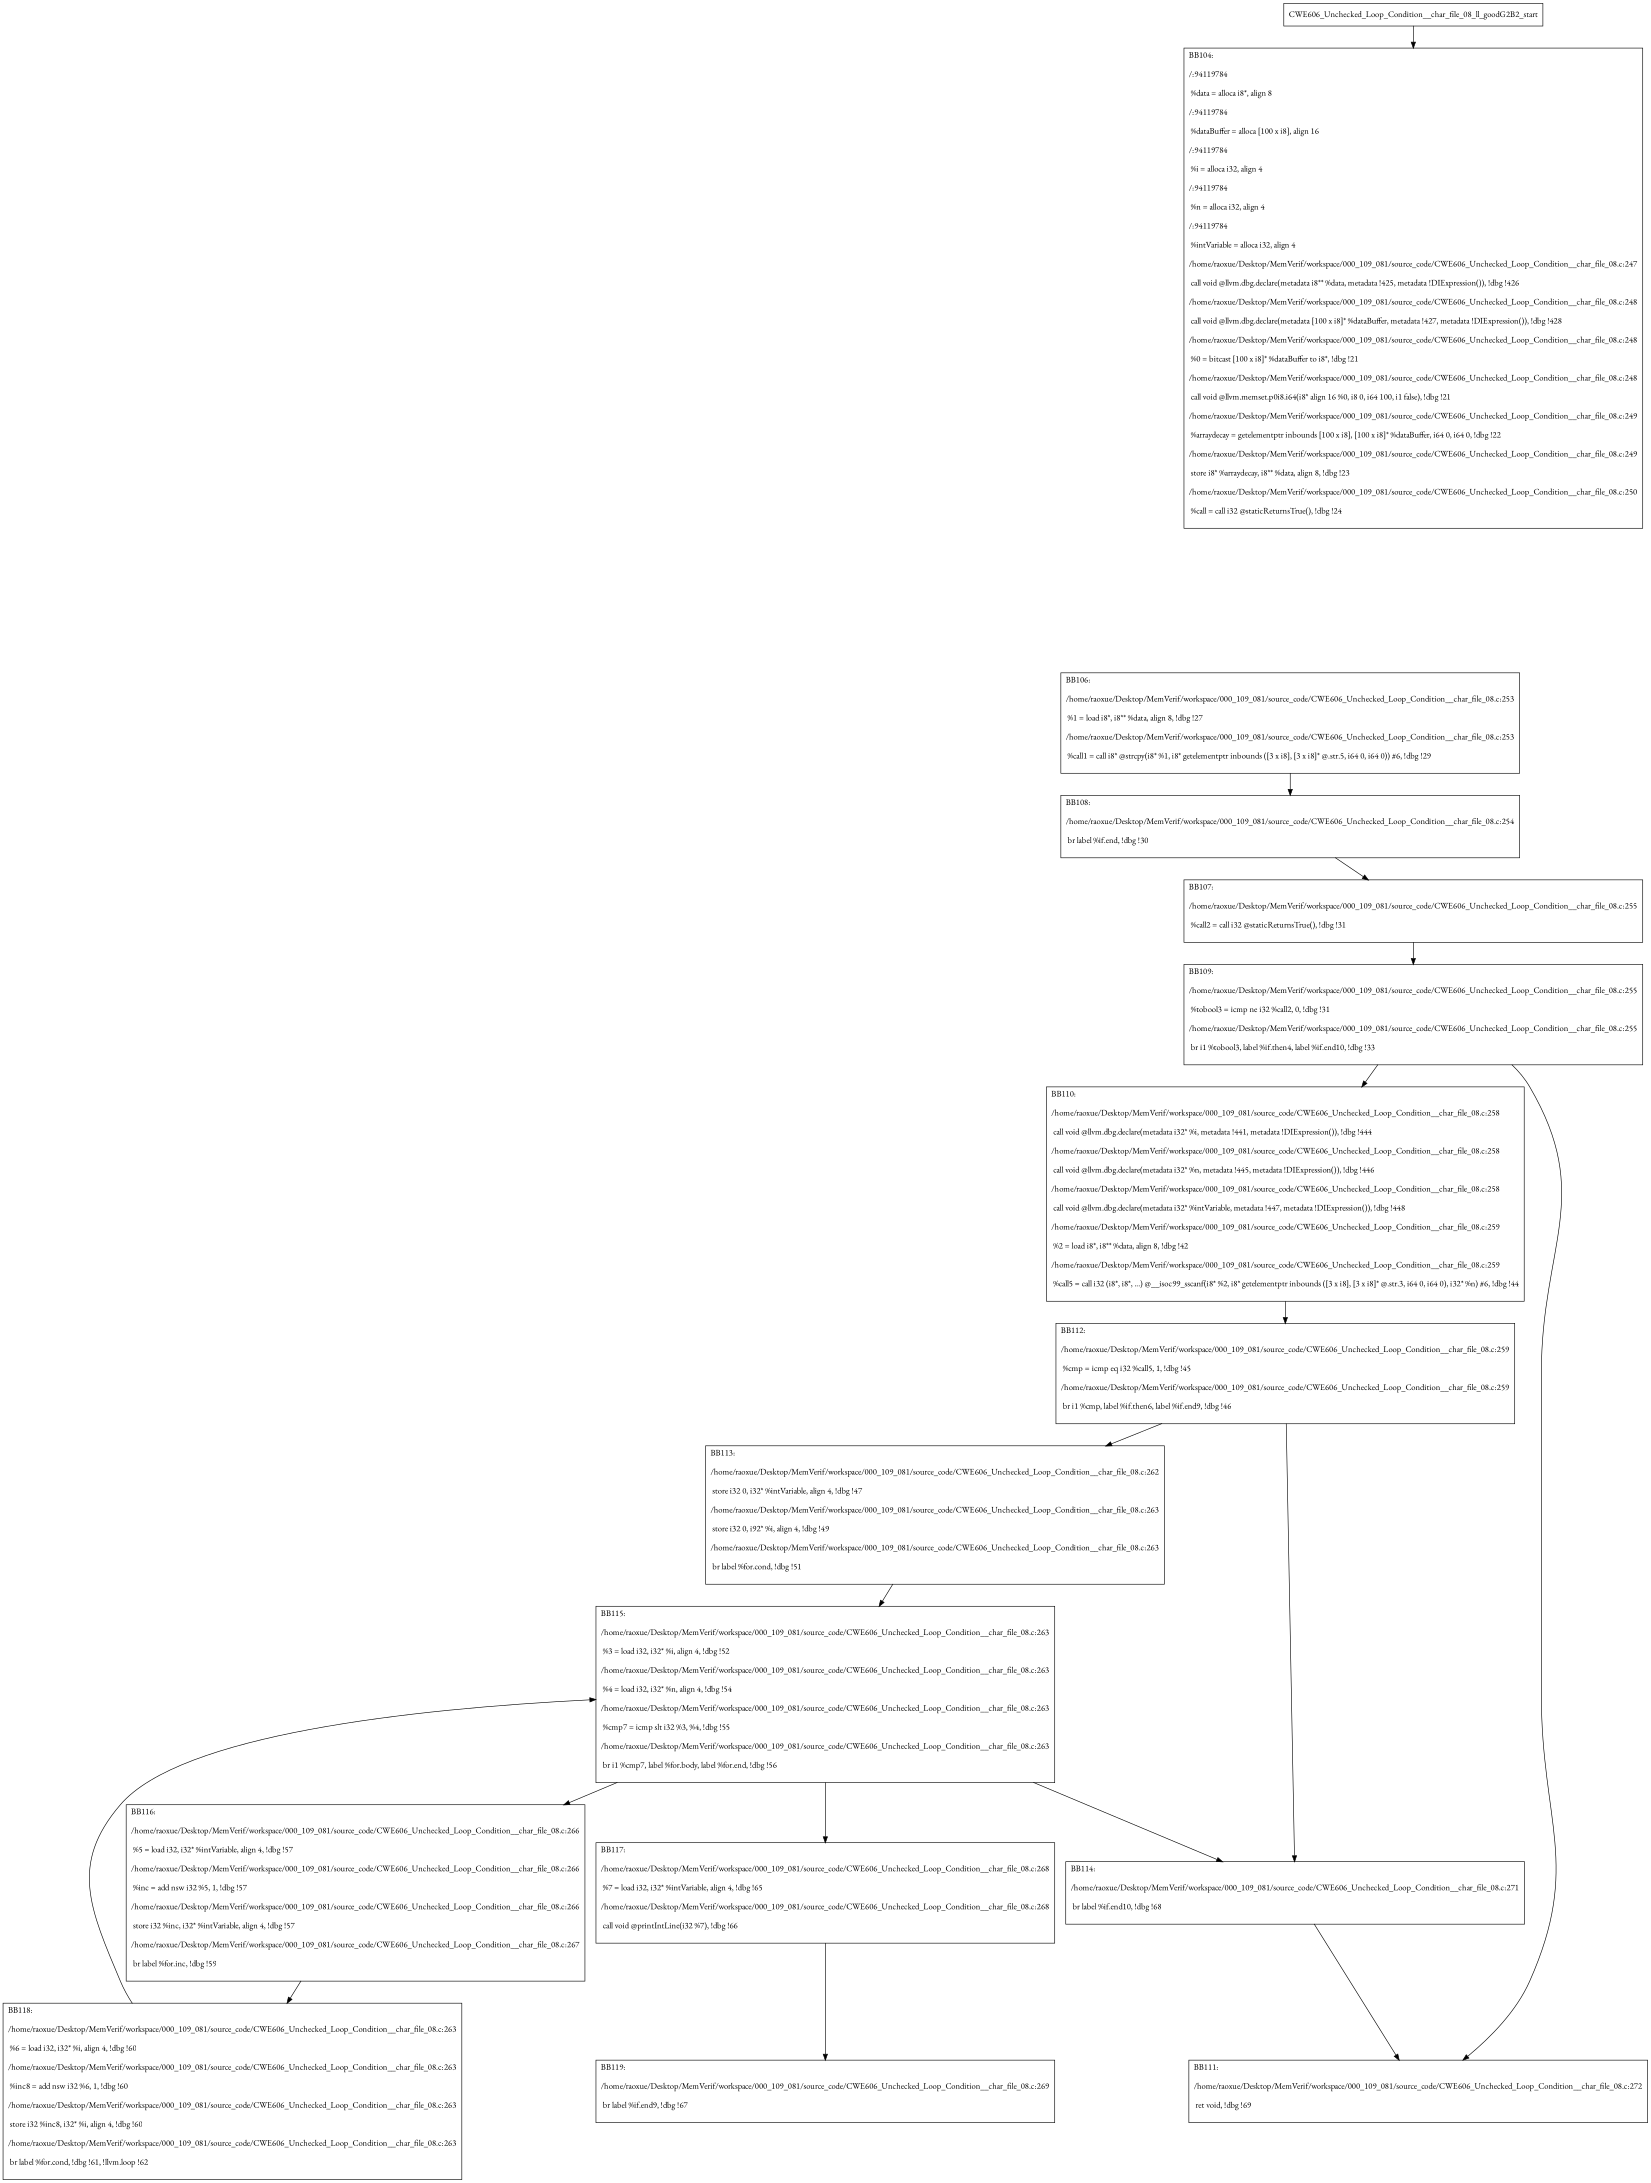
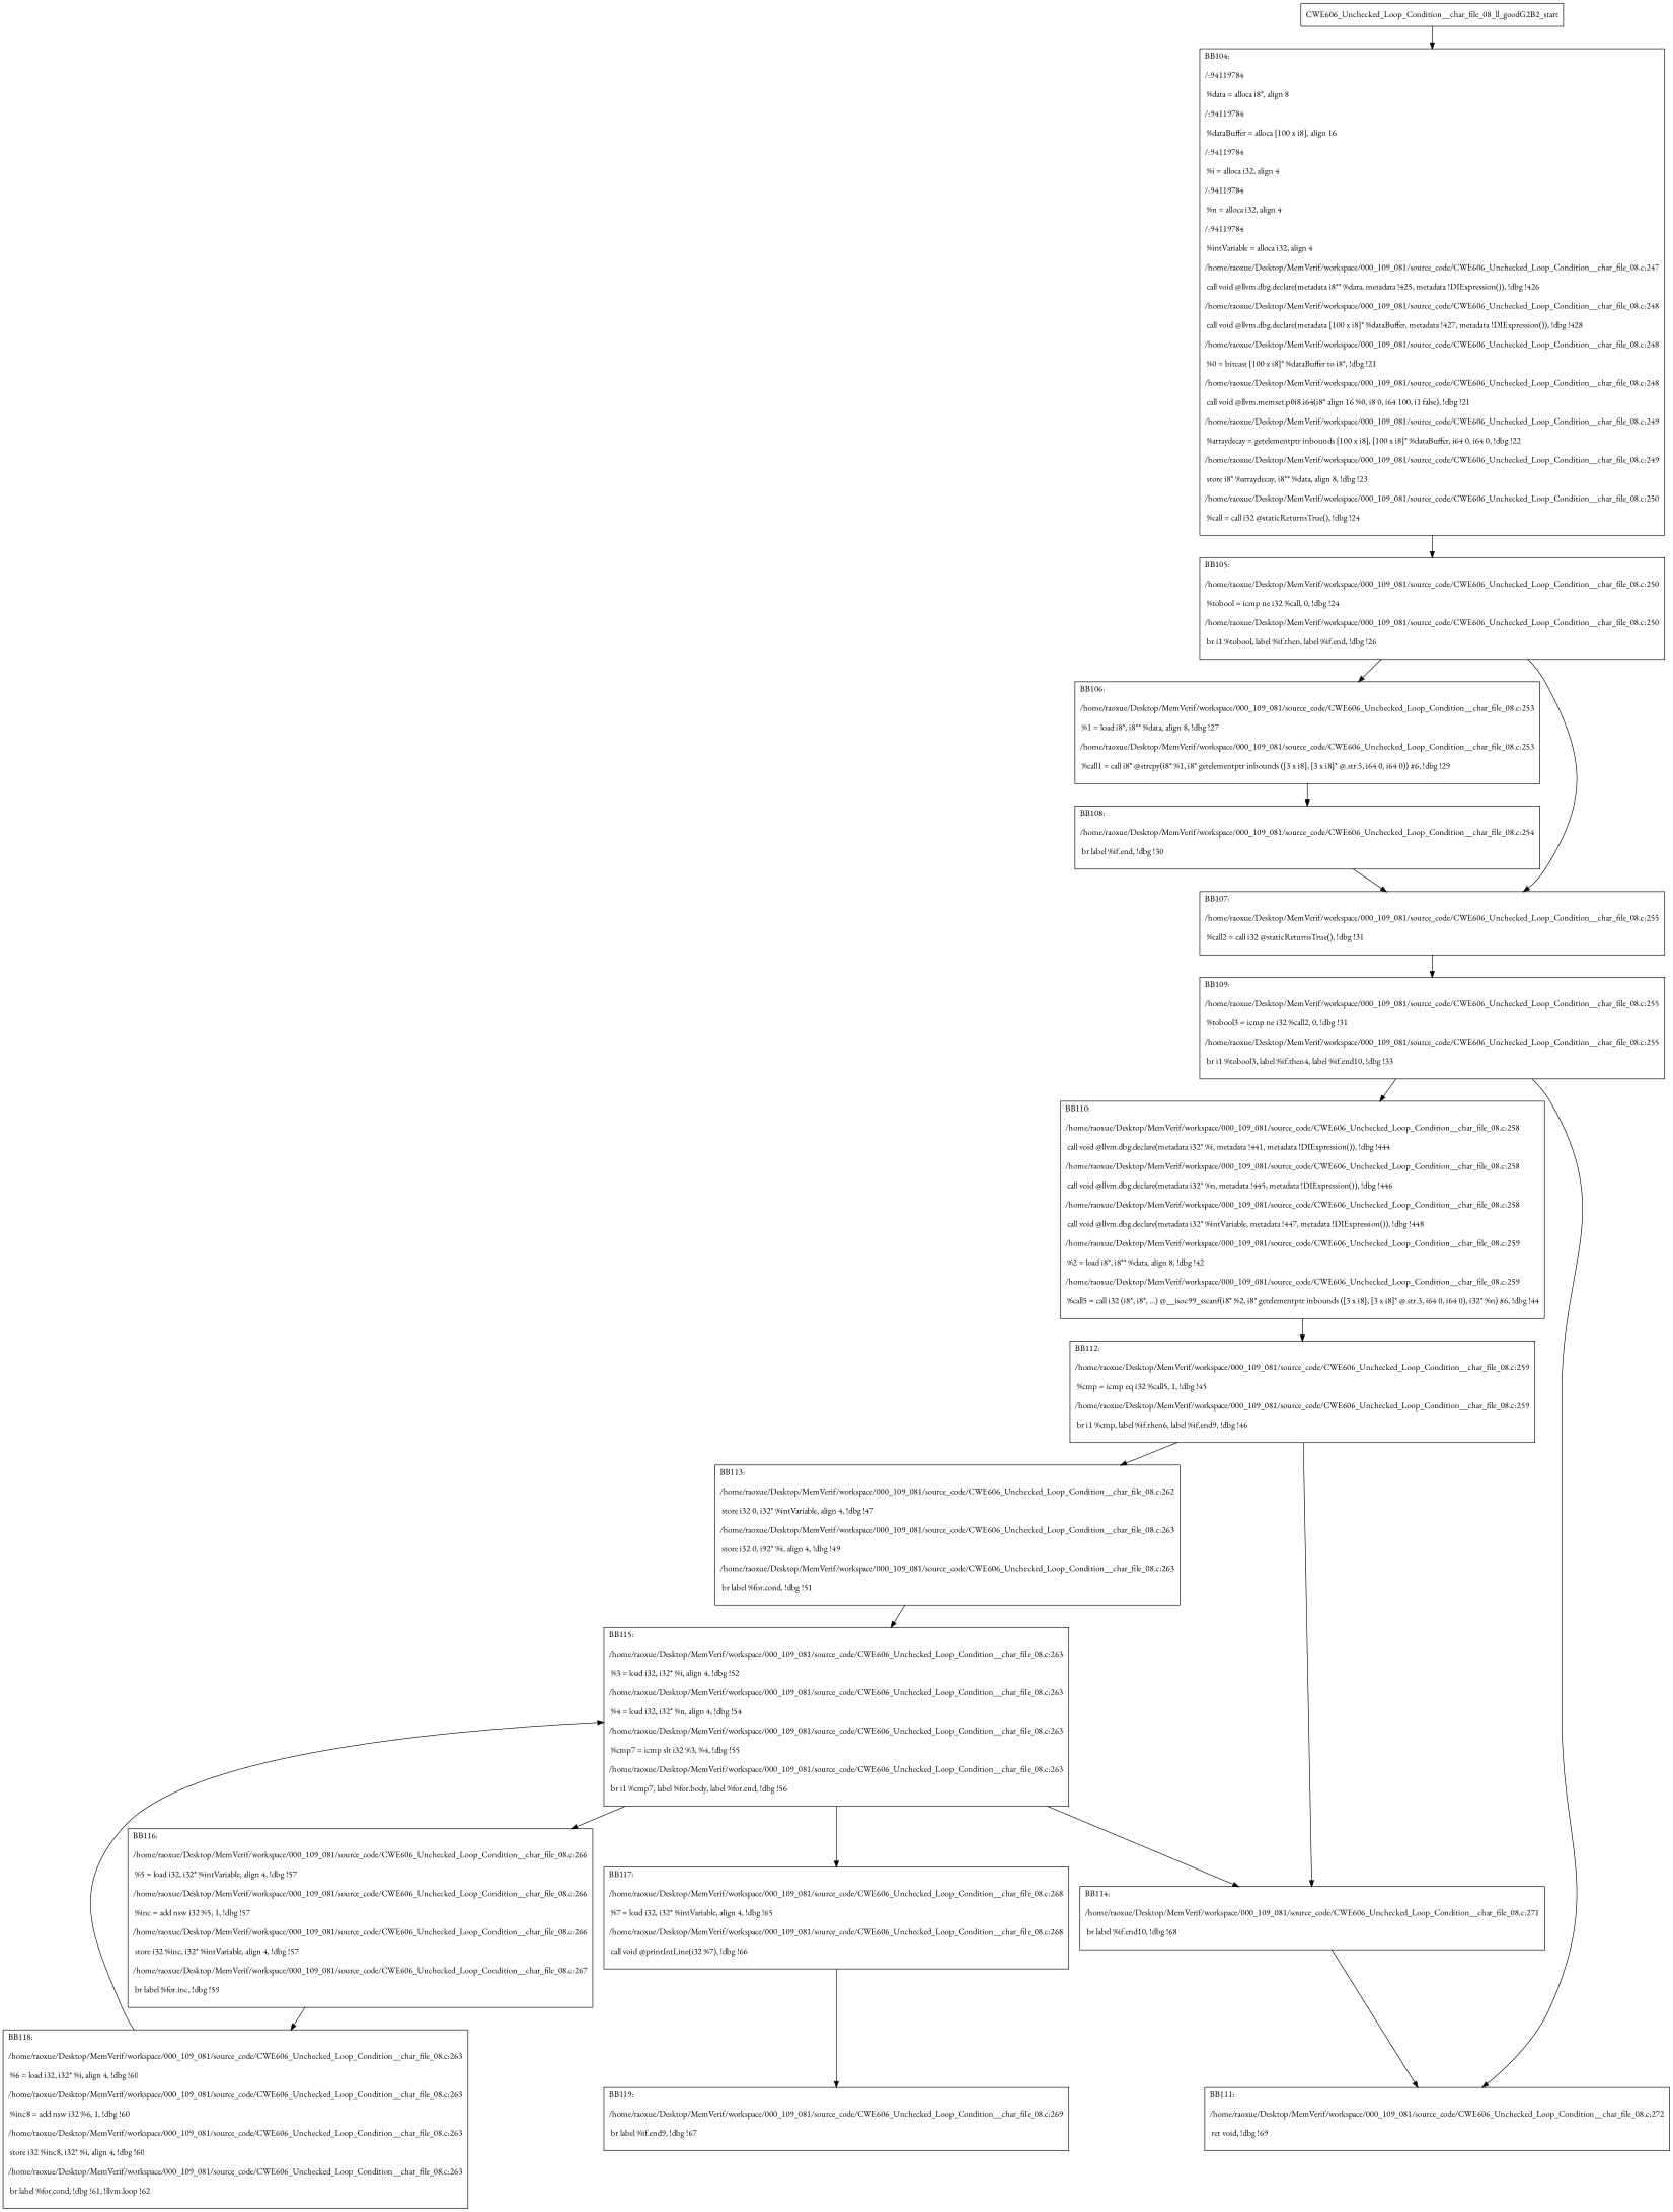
  digraph {
    fontname="EB Garamond"
    node [fontname="EB Garamond" shape=record]
    edge [fontname="EB Garamond"]
    n1 [label="{CWE606_Unchecked_Loop_Condition__char_file_08_ll_goodG2B2_start}"]
    n2 [label="{BB104:\l\l/:94119784\l\n  %data = alloca i8*, align 8\l\n/:94119784\l\n  %dataBuffer = alloca [100 x i8], align 16\l\n/:94119784\l\n  %i = alloca i32, align 4\l\n/:94119784\l\n  %n = alloca i32, align 4\l\n/:94119784\l\n  %intVariable = alloca i32, align 4\l\n/home/raoxue/Desktop/MemVerif/workspace/000_109_081/source_code/CWE606_Unchecked_Loop_Condition__char_file_08.c:247\l\n  call void @llvm.dbg.declare(metadata i8** %data, metadata !425, metadata !DIExpression()), !dbg !426\l\n/home/raoxue/Desktop/MemVerif/workspace/000_109_081/source_code/CWE606_Unchecked_Loop_Condition__char_file_08.c:248\l\n  call void @llvm.dbg.declare(metadata [100 x i8]* %dataBuffer, metadata !427, metadata !DIExpression()), !dbg !428\l\n/home/raoxue/Desktop/MemVerif/workspace/000_109_081/source_code/CWE606_Unchecked_Loop_Condition__char_file_08.c:248\l\n  %0 = bitcast [100 x i8]* %dataBuffer to i8*, !dbg !21\l\n/home/raoxue/Desktop/MemVerif/workspace/000_109_081/source_code/CWE606_Unchecked_Loop_Condition__char_file_08.c:248\l\n  call void @llvm.memset.p0i8.i64(i8* align 16 %0, i8 0, i64 100, i1 false), !dbg !21\l\n/home/raoxue/Desktop/MemVerif/workspace/000_109_081/source_code/CWE606_Unchecked_Loop_Condition__char_file_08.c:249\l\n  %arraydecay = getelementptr inbounds [100 x i8], [100 x i8]* %dataBuffer, i64 0, i64 0, !dbg !22\l\n/home/raoxue/Desktop/MemVerif/workspace/000_109_081/source_code/CWE606_Unchecked_Loop_Condition__char_file_08.c:249\l\n  store i8* %arraydecay, i8** %data, align 8, !dbg !23\l\n/home/raoxue/Desktop/MemVerif/workspace/000_109_081/source_code/CWE606_Unchecked_Loop_Condition__char_file_08.c:250\l\n  %call = call i32 @staticReturnsTrue(), !dbg !24\l\n}"]
+   n3 [label="{BB105:\l\l/home/raoxue/Desktop/MemVerif/workspace/000_109_081/source_code/CWE606_Unchecked_Loop_Condition__char_file_08.c:250\l\n  %tobool = icmp ne i32 %call, 0, !dbg !24\l\n/home/raoxue/Desktop/MemVerif/workspace/000_109_081/source_code/CWE606_Unchecked_Loop_Condition__char_file_08.c:250\l\n  br i1 %tobool, label %if.then, label %if.end, !dbg !26\l\n}"]
    n4 [label="{BB106:\l\l/home/raoxue/Desktop/MemVerif/workspace/000_109_081/source_code/CWE606_Unchecked_Loop_Condition__char_file_08.c:253\l\n  %1 = load i8*, i8** %data, align 8, !dbg !27\l\n/home/raoxue/Desktop/MemVerif/workspace/000_109_081/source_code/CWE606_Unchecked_Loop_Condition__char_file_08.c:253\l\n  %call1 = call i8* @strcpy(i8* %1, i8* getelementptr inbounds ([3 x i8], [3 x i8]* @.str.5, i64 0, i64 0)) #6, !dbg !29\l\n}"]
    n5 [label="{BB107:\l\l/home/raoxue/Desktop/MemVerif/workspace/000_109_081/source_code/CWE606_Unchecked_Loop_Condition__char_file_08.c:255\l\n  %call2 = call i32 @staticReturnsTrue(), !dbg !31\l\n}"]
    n6 [label="{BB108:\l\l/home/raoxue/Desktop/MemVerif/workspace/000_109_081/source_code/CWE606_Unchecked_Loop_Condition__char_file_08.c:254\l\n  br label %if.end, !dbg !30\l\n}"]
    n7 [label="{BB109:\l\l/home/raoxue/Desktop/MemVerif/workspace/000_109_081/source_code/CWE606_Unchecked_Loop_Condition__char_file_08.c:255\l\n  %tobool3 = icmp ne i32 %call2, 0, !dbg !31\l\n/home/raoxue/Desktop/MemVerif/workspace/000_109_081/source_code/CWE606_Unchecked_Loop_Condition__char_file_08.c:255\l\n  br i1 %tobool3, label %if.then4, label %if.end10, !dbg !33\l\n}"]
    n8 [label="{BB110:\l\l/home/raoxue/Desktop/MemVerif/workspace/000_109_081/source_code/CWE606_Unchecked_Loop_Condition__char_file_08.c:258\l\n  call void @llvm.dbg.declare(metadata i32* %i, metadata !441, metadata !DIExpression()), !dbg !444\l\n/home/raoxue/Desktop/MemVerif/workspace/000_109_081/source_code/CWE606_Unchecked_Loop_Condition__char_file_08.c:258\l\n  call void @llvm.dbg.declare(metadata i32* %n, metadata !445, metadata !DIExpression()), !dbg !446\l\n/home/raoxue/Desktop/MemVerif/workspace/000_109_081/source_code/CWE606_Unchecked_Loop_Condition__char_file_08.c:258\l\n  call void @llvm.dbg.declare(metadata i32* %intVariable, metadata !447, metadata !DIExpression()), !dbg !448\l\n/home/raoxue/Desktop/MemVerif/workspace/000_109_081/source_code/CWE606_Unchecked_Loop_Condition__char_file_08.c:259\l\n  %2 = load i8*, i8** %data, align 8, !dbg !42\l\n/home/raoxue/Desktop/MemVerif/workspace/000_109_081/source_code/CWE606_Unchecked_Loop_Condition__char_file_08.c:259\l\n  %call5 = call i32 (i8*, i8*, ...) @__isoc99_sscanf(i8* %2, i8* getelementptr inbounds ([3 x i8], [3 x i8]* @.str.3, i64 0, i64 0), i32* %n) #6, !dbg !44\l\n}"]
    n9 [label="{BB111:\l\l/home/raoxue/Desktop/MemVerif/workspace/000_109_081/source_code/CWE606_Unchecked_Loop_Condition__char_file_08.c:272\l\n  ret void, !dbg !69\l\n}"]
    n10 [label="{BB112:\l\l/home/raoxue/Desktop/MemVerif/workspace/000_109_081/source_code/CWE606_Unchecked_Loop_Condition__char_file_08.c:259\l\n  %cmp = icmp eq i32 %call5, 1, !dbg !45\l\n/home/raoxue/Desktop/MemVerif/workspace/000_109_081/source_code/CWE606_Unchecked_Loop_Condition__char_file_08.c:259\l\n  br i1 %cmp, label %if.then6, label %if.end9, !dbg !46\l\n}"]
    n11 [label="{BB113:\l\l/home/raoxue/Desktop/MemVerif/workspace/000_109_081/source_code/CWE606_Unchecked_Loop_Condition__char_file_08.c:262\l\n  store i32 0, i32* %intVariable, align 4, !dbg !47\l\n/home/raoxue/Desktop/MemVerif/workspace/000_109_081/source_code/CWE606_Unchecked_Loop_Condition__char_file_08.c:263\l\n  store i32 0, i92* %i, align 4, !dbg !49\l\n/home/raoxue/Desktop/MemVerif/workspace/000_109_081/source_code/CWE606_Unchecked_Loop_Condition__char_file_08.c:263\l\n  br label %for.cond, !dbg !51\l\n}"]
    n12 [label="{BB114:\l\l/home/raoxue/Desktop/MemVerif/workspace/000_109_081/source_code/CWE606_Unchecked_Loop_Condition__char_file_08.c:271\l\n  br label %if.end10, !dbg !68\l\n}"]
    n13 [label="{BB115:\l\l/home/raoxue/Desktop/MemVerif/workspace/000_109_081/source_code/CWE606_Unchecked_Loop_Condition__char_file_08.c:263\l\n  %3 = load i32, i32* %i, align 4, !dbg !52\l\n/home/raoxue/Desktop/MemVerif/workspace/000_109_081/source_code/CWE606_Unchecked_Loop_Condition__char_file_08.c:263\l\n  %4 = load i32, i32* %n, align 4, !dbg !54\l\n/home/raoxue/Desktop/MemVerif/workspace/000_109_081/source_code/CWE606_Unchecked_Loop_Condition__char_file_08.c:263\l\n  %cmp7 = icmp slt i32 %3, %4, !dbg !55\l\n/home/raoxue/Desktop/MemVerif/workspace/000_109_081/source_code/CWE606_Unchecked_Loop_Condition__char_file_08.c:263\l\n  br i1 %cmp7, label %for.body, label %for.end, !dbg !56\l\n}"]
    n14 [label="{BB116:\l\l/home/raoxue/Desktop/MemVerif/workspace/000_109_081/source_code/CWE606_Unchecked_Loop_Condition__char_file_08.c:266\l\n  %5 = load i32, i32* %intVariable, align 4, !dbg !57\l\n/home/raoxue/Desktop/MemVerif/workspace/000_109_081/source_code/CWE606_Unchecked_Loop_Condition__char_file_08.c:266\l\n  %inc = add nsw i32 %5, 1, !dbg !57\l\n/home/raoxue/Desktop/MemVerif/workspace/000_109_081/source_code/CWE606_Unchecked_Loop_Condition__char_file_08.c:266\l\n  store i32 %inc, i32* %intVariable, align 4, !dbg !57\l\n/home/raoxue/Desktop/MemVerif/workspace/000_109_081/source_code/CWE606_Unchecked_Loop_Condition__char_file_08.c:267\l\n  br label %for.inc, !dbg !59\l\n}"]
    n15 [label="{BB117:\l\l/home/raoxue/Desktop/MemVerif/workspace/000_109_081/source_code/CWE606_Unchecked_Loop_Condition__char_file_08.c:268\l\n  %7 = load i32, i32* %intVariable, align 4, !dbg !65\l\n/home/raoxue/Desktop/MemVerif/workspace/000_109_081/source_code/CWE606_Unchecked_Loop_Condition__char_file_08.c:268\l\n  call void @printIntLine(i32 %7), !dbg !66\l\n}"]
    n16 [label="{BB118:\l\l/home/raoxue/Desktop/MemVerif/workspace/000_109_081/source_code/CWE606_Unchecked_Loop_Condition__char_file_08.c:263\l\n  %6 = load i32, i32* %i, align 4, !dbg !60\l\n/home/raoxue/Desktop/MemVerif/workspace/000_109_081/source_code/CWE606_Unchecked_Loop_Condition__char_file_08.c:263\l\n  %inc8 = add nsw i32 %6, 1, !dbg !60\l\n/home/raoxue/Desktop/MemVerif/workspace/000_109_081/source_code/CWE606_Unchecked_Loop_Condition__char_file_08.c:263\l\n  store i32 %inc8, i32* %i, align 4, !dbg !60\l\n/home/raoxue/Desktop/MemVerif/workspace/000_109_081/source_code/CWE606_Unchecked_Loop_Condition__char_file_08.c:263\l\n  br label %for.cond, !dbg !61, !llvm.loop !62\l\n}"]
    n17 [label="{BB119:\l\l/home/raoxue/Desktop/MemVerif/workspace/000_109_081/source_code/CWE606_Unchecked_Loop_Condition__char_file_08.c:269\l\n  br label %if.end9, !dbg !67\l\n}"]
    n1 -> n2
+   n2 -> n3
+   n3 -> n4
+   n3 -> n5
    n4 -> n6
    n5 -> n7
    n6 -> n5
    n7 -> n8
    n7 -> n9
    n8 -> n10
    n10 -> n11
    n10 -> n12
    n11 -> n13
    n12 -> n9
    n13 -> n12
    n13 -> n14
    n13 -> n15
    n14 -> n16
    n15 -> n17
    n16 -> n13
  }
